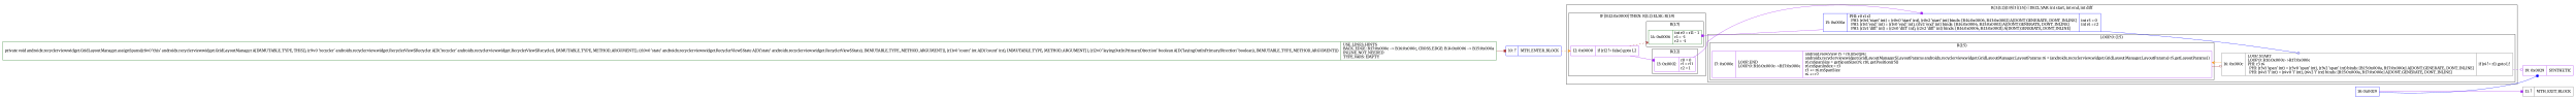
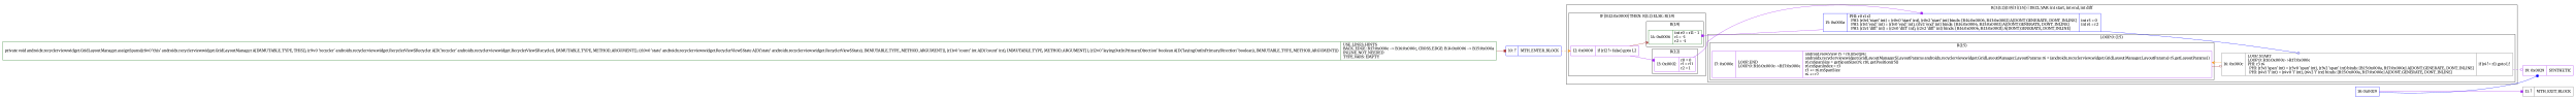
  digraph {
    fontname=Merriweather
    rankdir=LR
    node [color=purple fontname=Merriweather shape=record]
    edge [arrowhead=box color=purple fontname=Merriweather]
    n1 [label="{13\:\ 0x0002|r0 = 0\lr1 = r11\lr2 = 1\l}"]
    n2 [color=darkgreen label="{14\:\ 0x0006|int r0 = r11 \- 1\lr1 = \-1\lr2 = \-1\l}"]
    n3 [label="{12\:\ 0x0000|if (r12 != false) goto L2\l}"]
    n4 [label="{17\:\ 0x000e|LOOP_END\lLOOP:0: B:16:0x000c\-\>B:17:0x000e\l|android.view.View r5 = r8.mSet[r4]\landroidx.recyclerview.widget.GridLayoutManager$LayoutParams androidx.recyclerview.widget.GridLayoutManager.LayoutParams r6 = (androidx.recyclerview.widget.GridLayoutManager.LayoutParams) r5.getLayoutParams()\lr6.mSpanSize = getSpanSize(r9, r10, getPosition(r5))\lr6.mSpanIndex = r3\lr3 += r6.mSpanSize\lr4 += r2\l}"]
    n5 [color=gray40 label="{16\:\ 0x000c|LOOP_START\lLOOP:0: B:16:0x000c\-\>B:17:0x000e\lPHI: r3 r4 \l  PHI: (r3v1 'span' int) = (r3v0 'span' int), (r3v2 'span' int) binds: [B:15:0x000a, B:17:0x000e] A[DONT_GENERATE, DONT_INLINE]\l  PHI: (r4v1 'i' int) = (r4v0 'i' int), (r4v2 'i' int) binds: [B:15:0x000a, B:17:0x000e] A[DONT_GENERATE, DONT_INLINE]\l|if (r4 != r1) goto L5\l}"]
    n6 [color=blue label="{15\:\ 0x000a|PHI: r0 r1 r2 \l  PHI: (r0v1 'start' int) = (r0v0 'start' int), (r0v2 'start' int) binds: [B:14:0x0006, B:13:0x0002] A[DONT_GENERATE, DONT_INLINE]\l  PHI: (r1v1 'end' int) = (r1v0 'end' int), (r1v2 'end' int) binds: [B:14:0x0006, B:13:0x0002] A[DONT_GENERATE, DONT_INLINE]\l  PHI: (r2v1 'diff' int) = (r2v0 'diff' int), (r2v2 'diff' int) binds: [B:14:0x0006, B:13:0x0002] A[DONT_GENERATE, DONT_INLINE]\l|int r3 = 0\lint r4 = r2\l}"]
    n7 [label="{19\:\ 0x0029|SYNTHETIC\l}"]
    n8 [color=blue label="{10\:\ ?|MTH_ENTER_BLOCK\l}"]
    n9 [color=blue label="{18\:\ 0x0029}"]
    n10 [color=gray40 label="{11\:\ ?|MTH_EXIT_BLOCK\l}"]
    n11 [color=darkgreen label="{private void androidx.recyclerview.widget.GridLayoutManager.assignSpans((r8v0 'this' androidx.recyclerview.widget.GridLayoutManager A[IMMUTABLE_TYPE, THIS]), (r9v0 'recycler' androidx.recyclerview.widget.RecyclerView$Recycler A[D('recycler' androidx.recyclerview.widget.RecyclerView$Recycler), IMMUTABLE_TYPE, METHOD_ARGUMENT]), (r10v0 'state' androidx.recyclerview.widget.RecyclerView$State A[D('state' androidx.recyclerview.widget.RecyclerView$State), IMMUTABLE_TYPE, METHOD_ARGUMENT]), (r11v0 'count' int A[D('count' int), IMMUTABLE_TYPE, METHOD_ARGUMENT]), (r12v0 'layingOutInPrimaryDirection' boolean A[D('layingOutInPrimaryDirection' boolean), IMMUTABLE_TYPE, METHOD_ARGUMENT]))  | USE_LINES_HINTS\lBACK_EDGE: B:17:0x000e \-\> B:16:0x000c, CROSS_EDGE: B:14:0x0006 \-\> B:15:0x000a\lINLINE_NOT_NEEDED\lTYPE_VARS: EMPTY\l}"]
    subgraph cluster_1 {
      label="R(3:(1:2)(1:9)|3|(1:5)) | DECL_VAR: int start, int end, int diff\l"
      n6
      subgraph cluster_2 {
        label="IF [B:12:0x0000] THEN: R(1:2) ELSE: R(1:9)"
        n3
        subgraph cluster_3 {
          label="R(1:2)"
          n1
        }
        subgraph cluster_4 {
-         label="R(1:7)"
+         label="R(1:9)"
          n2
        }
      }
      subgraph cluster_5 {
        label="LOOP:0: (1:5)"
        n5
        subgraph cluster_6 {
          label="R(1:5)"
          n4
        }
      }
    }
    n1 -> n6
    n3 -> n1
-   n3 -> n2 [arrowhead=vee color=brown style=dashed]
+   n3 -> n2 [arrowhead=vee color=brown style=solid]
    n4 -> n5 [arrowhead=odot color=brown]
    n5 -> n4 [arrowhead=vee color=darkorange]
    n5 -> n7 [arrowhead=odot style=dashed]
    n6 -> n2
    n6 -> n5 [arrowhead=odot color=blue]
    n8 -> n3 [arrowhead=vee color=darkorange style=dashed]
    n9 -> n7 [color=blue]
    n9 -> n10
    n11 -> n8 [color=brown]
  }
